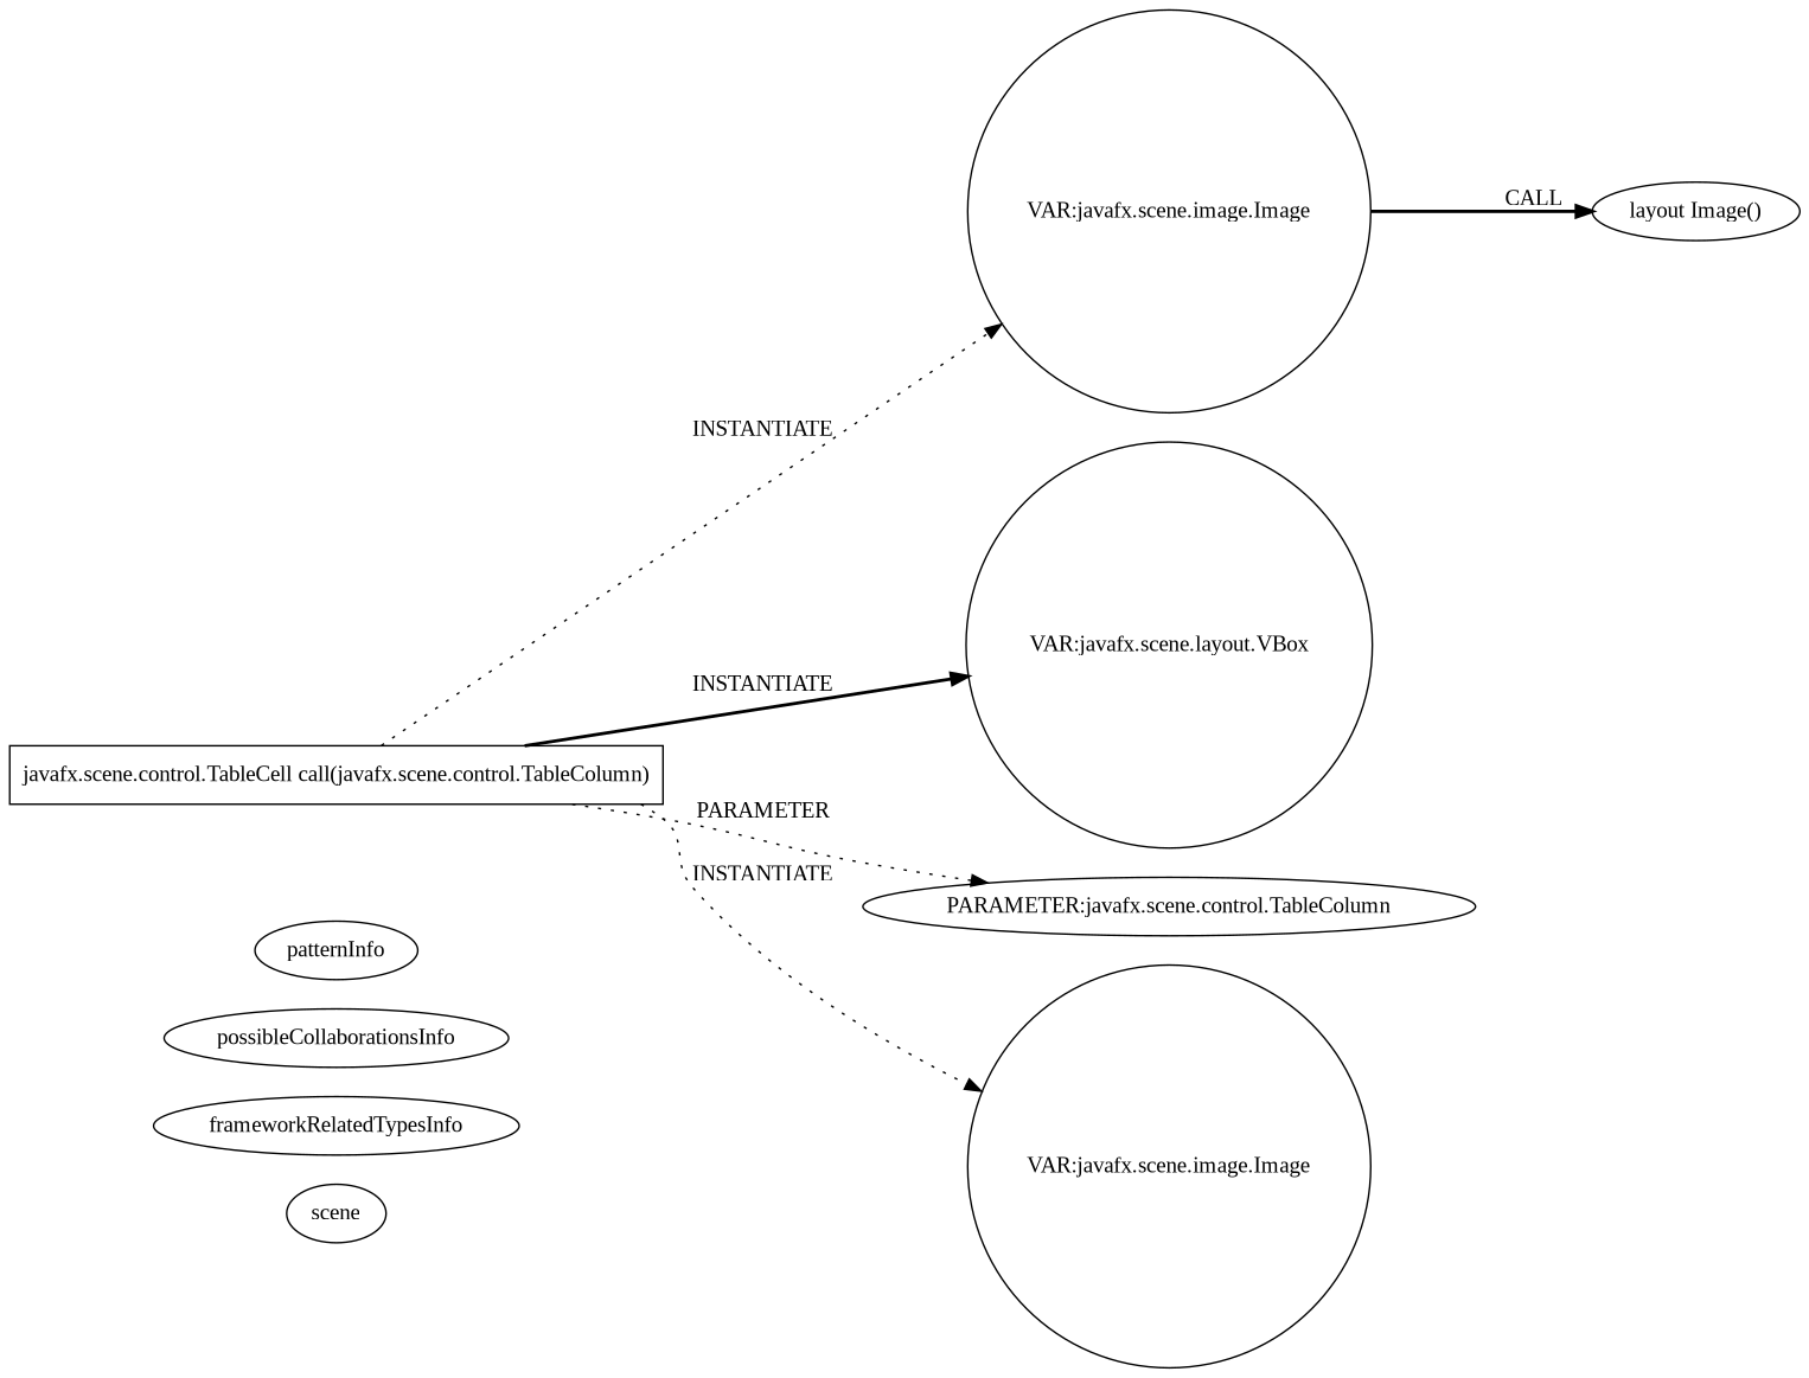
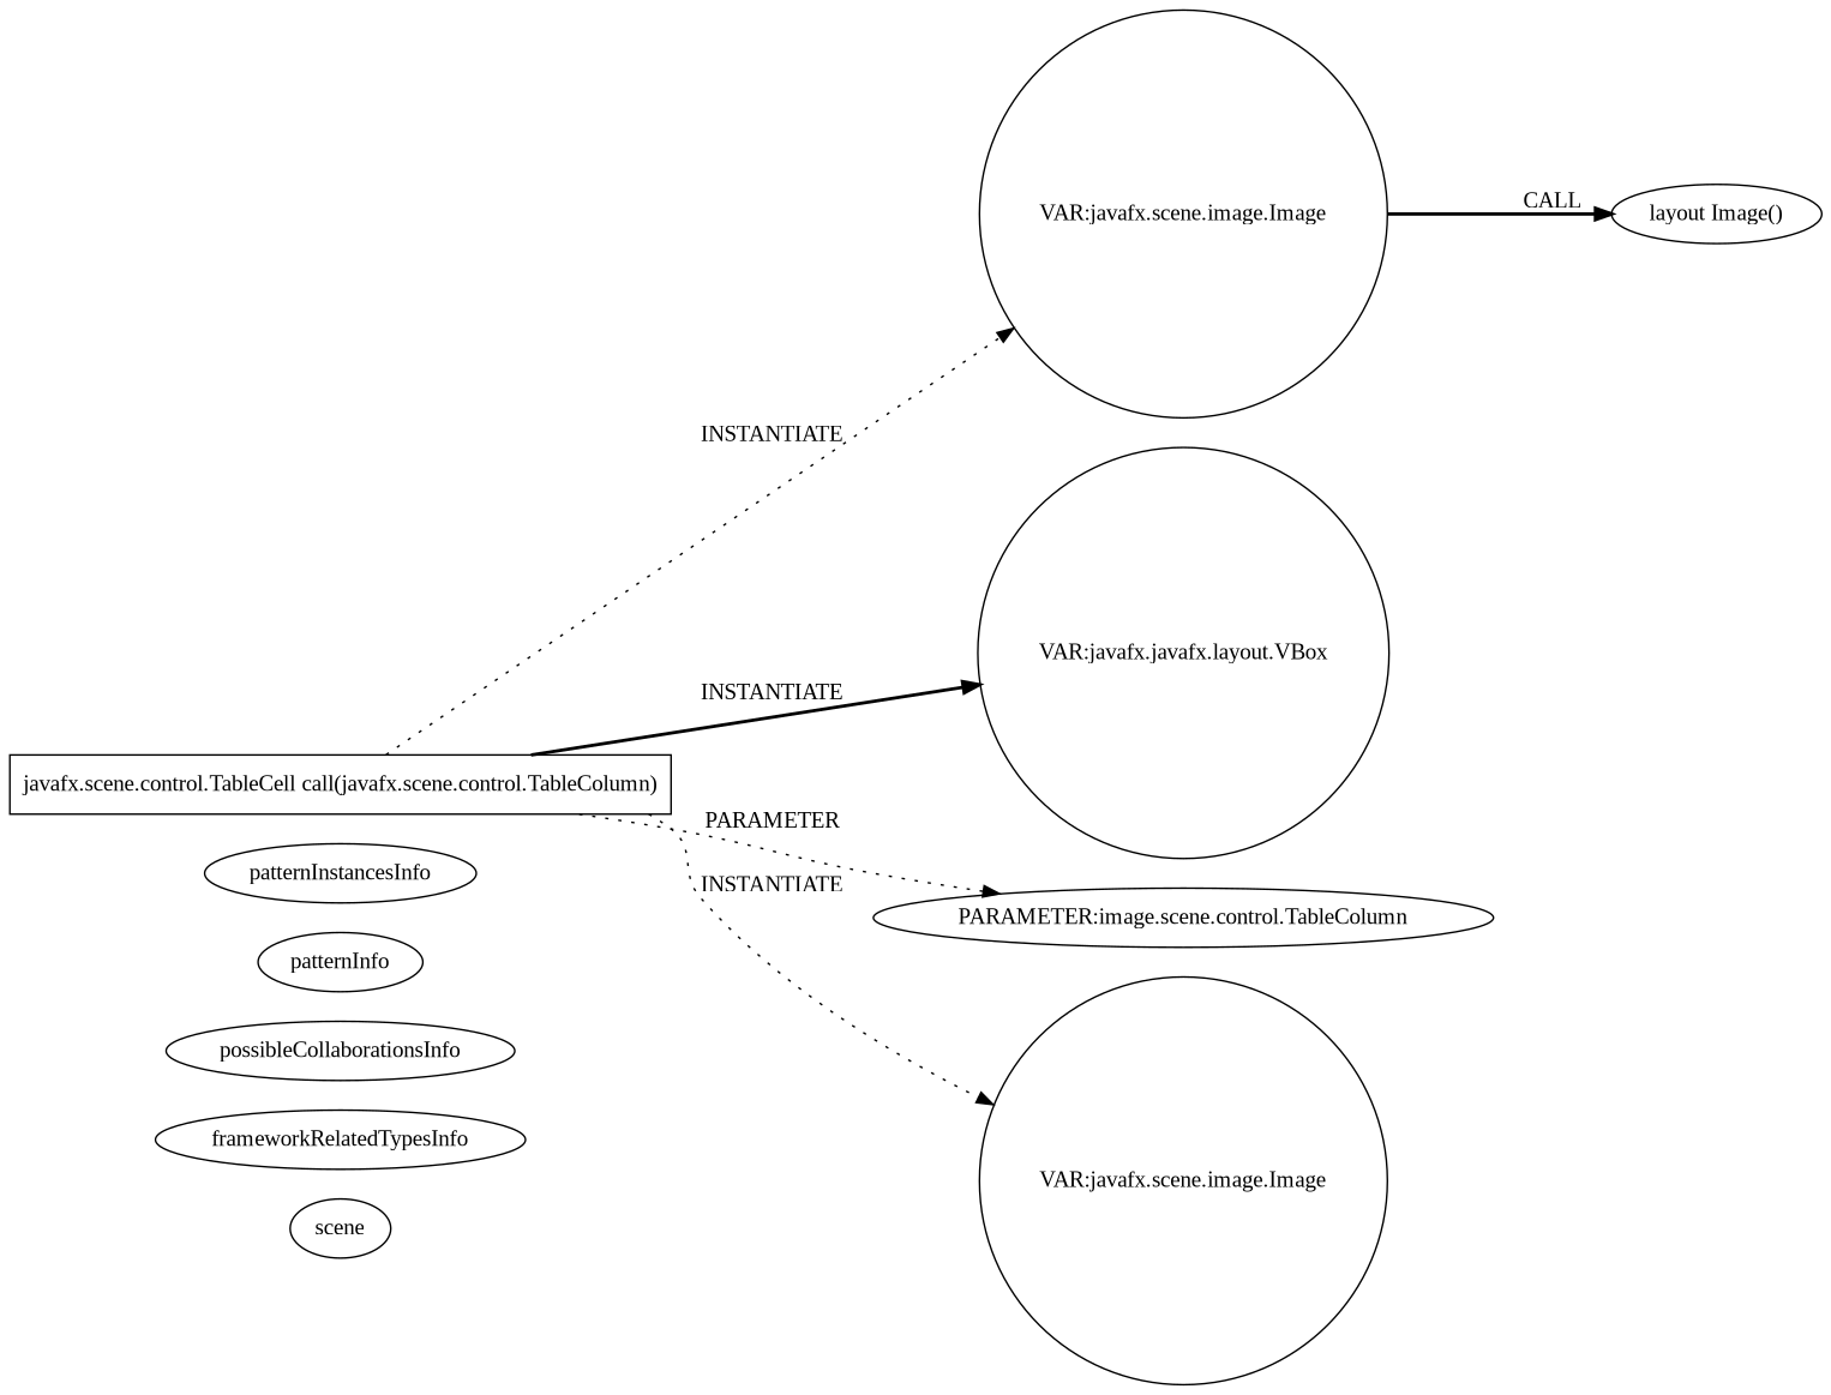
  digraph {
    fontname="Liberation Serif"
    rankdir=LR
    node [fontname="Liberation Serif" isFrameworkType=false]
    edge [fontname="Liberation Serif" style=dotted]
    n1 [category=pattern graphId=700 isAnonymous=false label=scene possibleRelation=false isFrameworkType=""]
    frameworkRelatedTypesInfo [isFrameworkType=""]
    possibleCollaborationsInfo [isFrameworkType=""]
    patternInfo [frequency=2.0 patternRootClient=null isFrameworkType=""]
+   patternInstancesInfo [0="geyrix57-Proyecto_1_Bases~/geyrix57-Proyecto_1_Bases/Proyecto_1_Bases-master/src/Control/ControlLog.java~void initialize(java.net.URL,java.util.ResourceBundle)~2716" isFrameworkType=""]
    n6 [label="layout Image()" vertexType=CONSTRUCTOR_CALL]
    n7 [label="VAR:javafx.scene.image.Image" shape=circle vertexType=VARIABLE_EXPRESION]
    n8 [label="javafx.scene.control.TableCell call(javafx.scene.control.TableColumn)" shape=box vertexType=OVERRIDING_METHOD_DECLARATION]
-   n9 [label="VAR:javafx.scene.layout.VBox" shape=circle vertexType=VARIABLE_EXPRESION]
-   n10 [label="PARAMETER:javafx.scene.control.TableColumn" vertexType=PARAMETER_DECLARATION]
+   n9 [label="VAR:javafx.javafx.layout.VBox" shape=circle vertexType=VARIABLE_EXPRESION]
+   n10 [label="PARAMETER:image.scene.control.TableColumn" vertexType=PARAMETER_DECLARATION]
    n11 [label="VAR:javafx.scene.image.Image" shape=circle vertexType=VARIABLE_EXPRESION]
    n7 -> n6 [label=CALL style=bold]
    n8 -> n7 [label=INSTANTIATE]
    n8 -> n9 [label=INSTANTIATE style=bold]
    n8 -> n10 [label=PARAMETER]
    n8 -> n11 [label=INSTANTIATE]
  }
